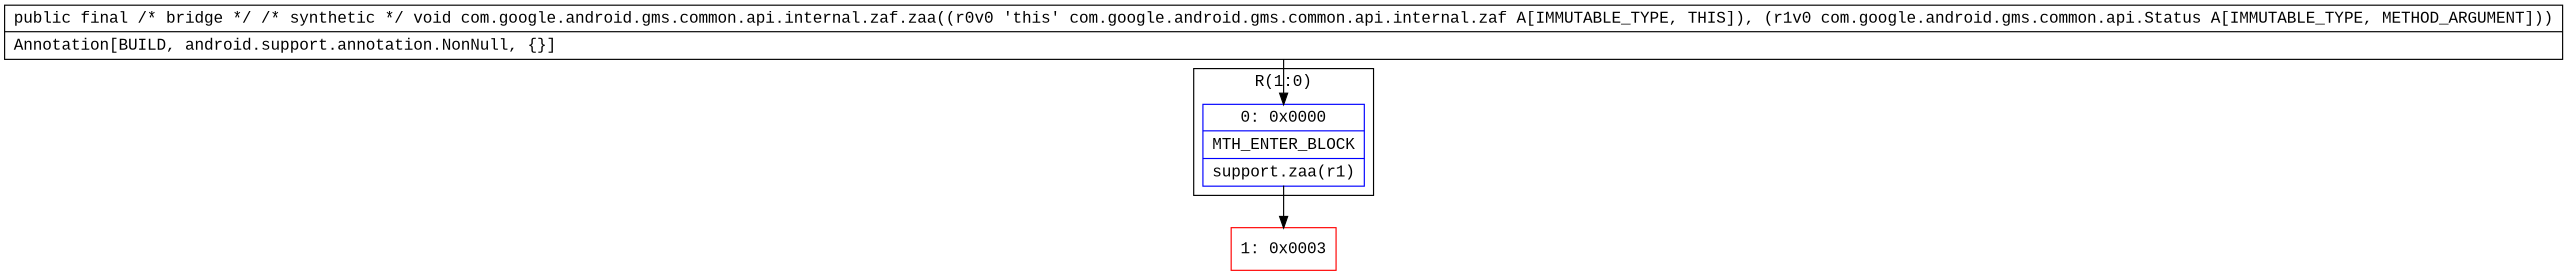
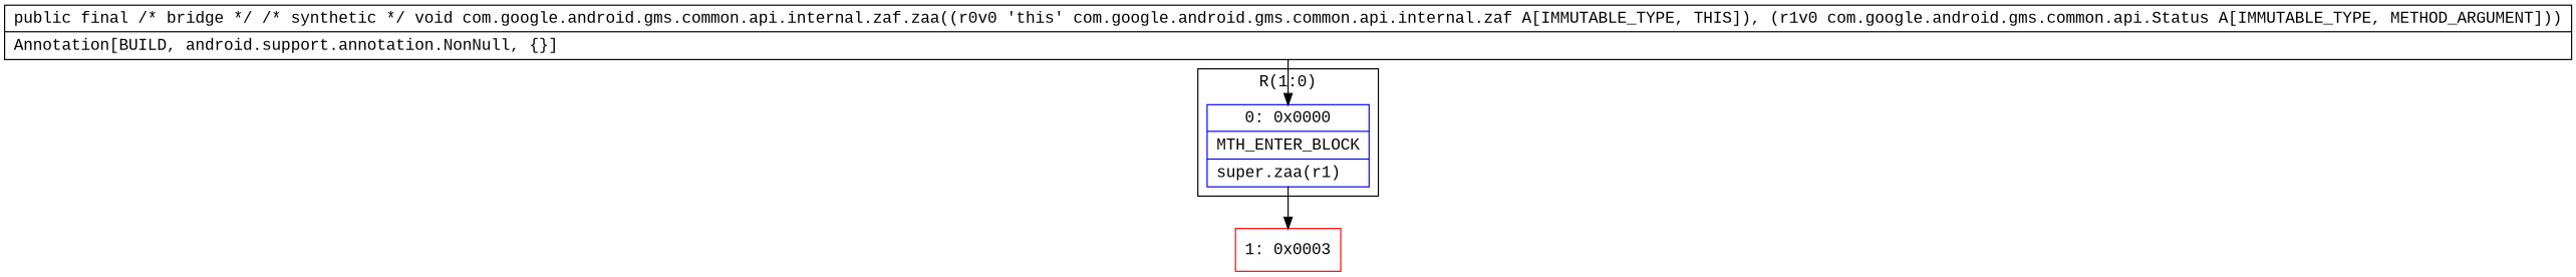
  digraph {
    fontname="Liberation Mono"
    node [shape=record fontname="Liberation Mono"]
    edge [fontname="Liberation Mono"]
-   n1 [color=blue label="{0\:\ 0x0000|MTH_ENTER_BLOCK\l|support.zaa(r1)\l}"]
+   n1 [color=blue label="{0\:\ 0x0000|MTH_ENTER_BLOCK\l|super.zaa(r1)\l}"]
    n2 [color=red label="{1\:\ 0x0003}"]
    n3 [label="{public final \/* bridge *\/ \/* synthetic *\/ void com.google.android.gms.common.api.internal.zaf.zaa((r0v0 'this' com.google.android.gms.common.api.internal.zaf A[IMMUTABLE_TYPE, THIS]), (r1v0 com.google.android.gms.common.api.Status A[IMMUTABLE_TYPE, METHOD_ARGUMENT]))  | Annotation[BUILD, android.support.annotation.NonNull, \{\}]\l}"]
    subgraph cluster_1 {
      label="R(1:0)"
      n1
    }
    n1 -> n2
    n3 -> n1
  }
